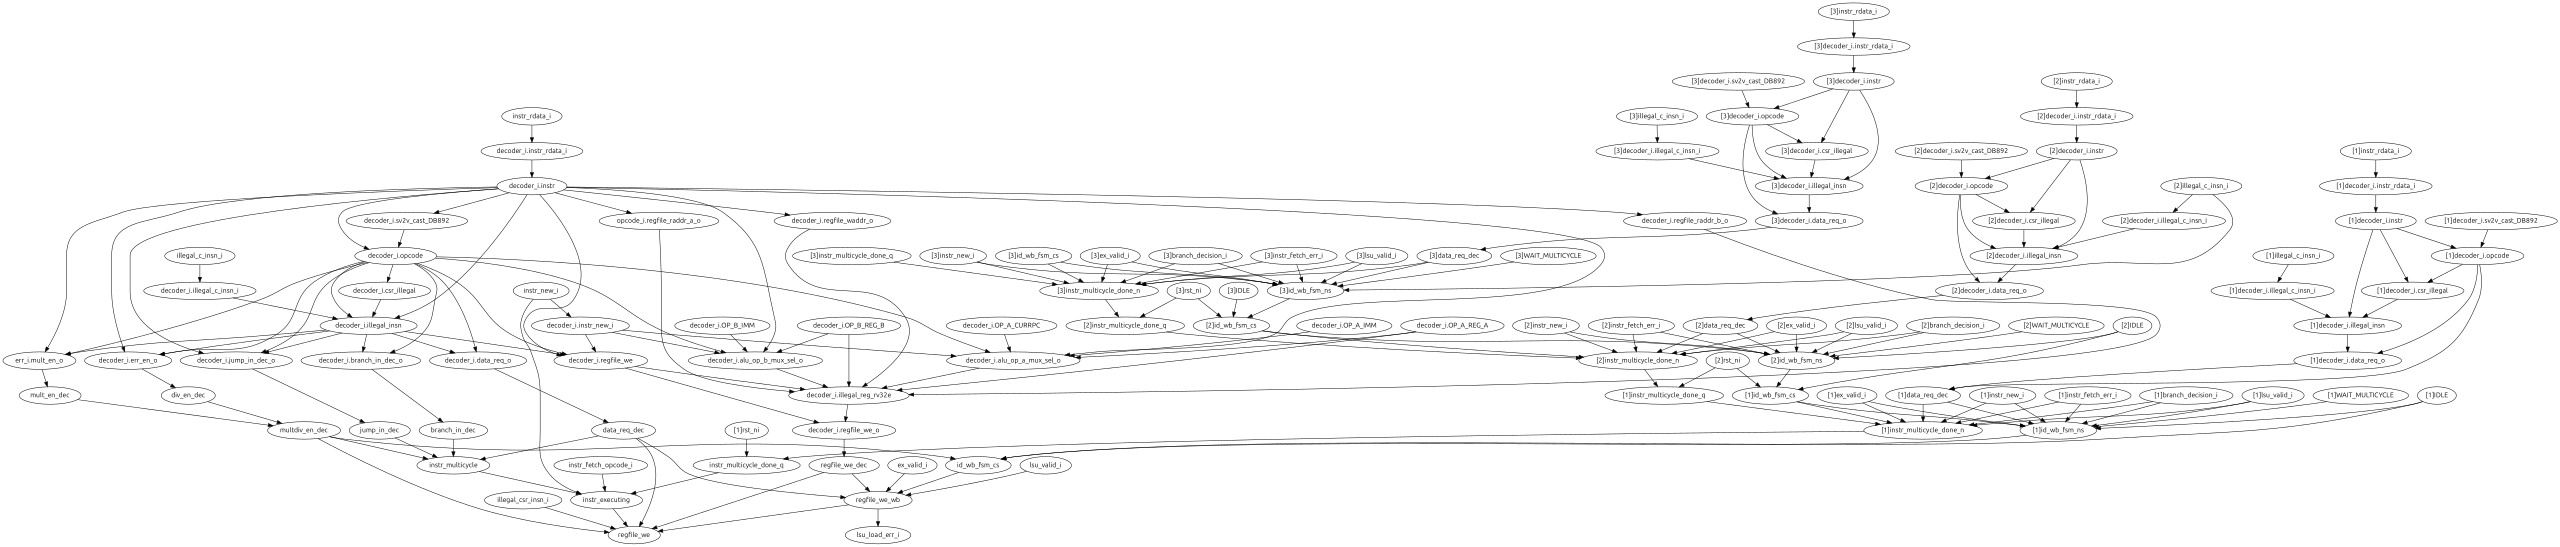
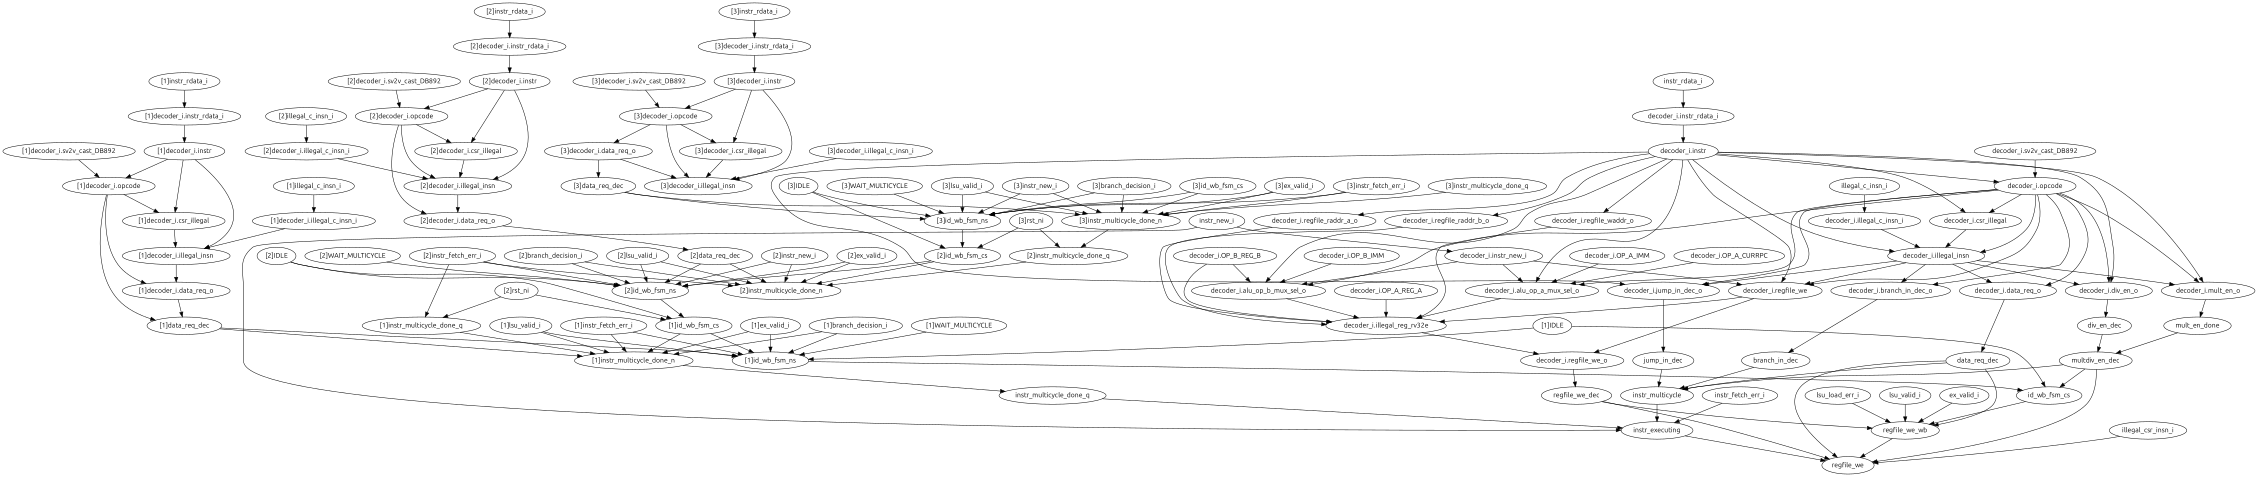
  strict digraph {
    fontname=Ubuntu
    node [complexity=24 fontname=Ubuntu importance=0.994132201424 rank=0.0382358539009]
    edge [fontname=Ubuntu]
    "[3]lsu_valid_i" [complexity=26]
    "[3]instr_multicycle_done_n" [importance=0.033522589719 rank=0.00139677457163]
    "[3]id_wb_fsm_ns" [complexity=22 importance=0.992636238733 rank=0.0451198290333]
    "[2]instr_multicycle_done_q" [complexity=22 importance=0.0298629658898 rank=0.00135740754045]
    "[2]id_wb_fsm_cs" [complexity=20 importance=0.988613386984 rank=0.0494306693492]
    "[2]instr_multicycle_done_n" [complexity=20 importance=0.0263492807063 rank=0.00131746403531]
    "[2]id_wb_fsm_ns" [complexity=17 importance=0.140667090587 rank=0.00827453474041]
    "[2]ex_valid_i" [complexity=21 importance=0.142163053277 rank=0.00676966920369]
    "[1]instr_multicycle_done_q" [complexity=18 importance=0.0226896568771 rank=0.00126053649317]
    "[1]id_wb_fsm_cs" [complexity=15 importance=0.136644238838 rank=0.00910961592254]
    "[1]instr_multicycle_done_n" [complexity=16 importance=0.0191759716935 rank=0.00119849823084]
    "[1]id_wb_fsm_ns" [complexity=12 importance=0.0189572122804 rank=0.00157976769003]
    multdiv_en_dec [complexity=19 importance=0.0178558076773 rank=0.000939779351435]
    instr_multicycle [complexity=14 importance=0.0151773467654 rank=0.00108409619753]
    regfile_we [complexity=2 importance=0.00796297453298 rank=0.00398148726649]
    id_wb_fsm_cs [complexity=10 importance=0.0149343605315 rank=0.00149343605315]
    instr_executing [complexity=9 importance=0.0120026626807 rank=0.00133362918675]
    "decoder_i.data_req_o" [complexity=13 importance=0.0260387739257 rank=0.00200298260967]
    data_req_dec [complexity=13 importance=0.0243310691879 rank=0.00187162070676]
    regfile_we_wb [complexity=9 importance=0.0109906076559 rank=0.00122117862843]
    "[2]rst_ni" [complexity=16 importance=0.274784440367 rank=0.0171740275229]
    instr_multicycle_done_q [complexity=14 importance=0.0155163478643 rank=0.00110831056173]
    regfile_we_dec [complexity=12 importance=0.0141115318439 rank=0.001175960987]
    "[1]decoder_i.illegal_insn" [complexity=17 importance=0.045630533637 rank=0.00268414903747]
    "[1]decoder_i.data_req_o" [complexity=16 importance=0.0419719831747 rank=0.00262324894842]
    "[1]data_req_dec" [complexity=16 importance=0.0402642784368 rank=0.0025165174023]
    "[2]instr_rdata_i" [complexity=30 importance=0.298601866865 rank=0.00995339556216]
    "[2]decoder_i.instr_rdata_i" [complexity=30 importance=0.297105904174 rank=0.00990353013915]
    "[2]decoder_i.instr" [complexity=28 importance=0.295235942393 rank=0.0105441407997]
    "[2]decoder_i.opcode" [complexity=25 importance=0.292805011823 rank=0.0117122004729]
    "[2]decoder_i.csr_illegal" [importance=0.290557078899 rank=0.0121065449541]
    "[2]decoder_i.illegal_insn" [complexity=22 importance=0.28905029025 rank=0.0131386495568]
    "decoder_i.csr_illegal" [complexity=27 importance=0.029540206281 rank=0.00109408171411]
    "decoder_i.illegal_insn" [complexity=25 importance=0.0280334176321 rank=0.00112133670528]
-   "decoder_i.div_en_o" [complexity=22 importance=0.0219589291974 rank=0.000998133145338 label="decoder_i.err_en_o"]
+   "decoder_i.div_en_o" [complexity=22 importance=0.0219589291974 rank=0.000998133145338]
    "decoder_i.regfile_we" [importance=0.0243748671698 rank=0.00101561946541]
    "decoder_i.jump_in_dec_o" [complexity=19 importance=0.0192235726236 rank=0.00101176698019]
-   "decoder_i.mult_en_o" [complexity=22 importance=0.0219589291974 rank=0.000998133145338 label="err_i.mult_en_o"]
+   "decoder_i.mult_en_o" [complexity=22 importance=0.0219589291974 rank=0.000998133145338]
    "decoder_i.branch_in_dec_o" [complexity=19 importance=0.019230582618 rank=0.00101213592726]
    div_en_dec [complexity=22 importance=0.0202208509803 rank=0.000919129590015]
    "decoder_i.illegal_reg_rv32e" [complexity=15 importance=0.0223921652507 rank=0.00149281101671]
    "decoder_i.regfile_we_o" [complexity=12 importance=0.0173609945351 rank=0.00144674954459]
    jump_in_dec [complexity=19 importance=0.0175234232582 rank=0.000922285434642]
-   mult_en_dec [complexity=22 importance=0.0202208509803 rank=0.000919129590015]
+   mult_en_dec [complexity=22 importance=0.0202208509803 rank=0.000919129590015 label=mult_en_done]
    branch_in_dec [complexity=19 importance=0.0175257597361 rank=0.000922408407162]
    "[1]instr_rdata_i" [complexity=25 importance=0.0551821102516 rank=0.00220728441006]
    "[1]decoder_i.instr_rdata_i" [complexity=25 importance=0.0536861475611 rank=0.00214744590245]
    "[1]decoder_i.instr" [complexity=23 importance=0.0518161857797 rank=0.0022528776426]
    "[1]decoder_i.opcode" [complexity=20 importance=0.0493852552096 rank=0.00246926276048]
    "[1]decoder_i.csr_illegal" [complexity=19 importance=0.0471373222859 rank=0.00248091169926]
-   "[1]instr_new_i" [complexity=14 importance=0.0773248118118 rank=0.0055232008437]
-   "[1]rst_ni" [complexity=11 importance=0.0313646837534 rank=0.00285133488667]
    lsu_load_err_i [complexity=12 importance=0.0124865703463 rank=0.00104054752886]
    "[3]data_req_dec" [complexity=26 importance=1.98762233134 rank=0.0764470127439]
    "decoder_i.OP_A_IMM" [complexity=30 importance=0.0809798318544 rank=0.00269932772848]
    "decoder_i.alu_op_a_mux_sel_o" [importance=0.0264946230547 rank=0.00110394262728]
    "[1]decoder_i.illegal_c_insn_i" [complexity=18 importance=0.0478744945095 rank=0.00265969413942]
    "[1]illegal_c_insn_i" [complexity=18 importance=0.0493704571999 rank=0.00274280317777]
    lsu_valid_i [complexity=13 importance=0.0124865703463 rank=0.000960505411254]
    "[1]WAIT_MULTICYCLE" [complexity=22 importance=0.0773248118118 rank=0.00351476417327]
    "decoder_i.regfile_waddr_o" [importance=0.0238920999924 rank=0.000995504166348]
    illegal_csr_insn_i [complexity=9 importance=0.00945893722341 rank=0.00105099302482]
    "[2]instr_fetch_err_i" [complexity=19 importance=0.564164325038 rank=0.0296928592125]
    "[2]decoder_i.data_req_o" [complexity=21 importance=0.285391739788 rank=0.013590082847]
    "[2]data_req_dec" [complexity=21 importance=0.28368403505 rank=0.0135087635738]
    "[1]branch_decision_i" [complexity=16 importance=0.0204531749708 rank=0.00127832343567]
    "[3]IDLE" [complexity=28 importance=1.98676844016 rank=0.0709560157199]
    "decoder_i.instr_rdata_i" [complexity=33 importance=0.0360890315562 rank=0.00109360701686]
    "decoder_i.instr" [complexity=31 importance=0.0342190697748 rank=0.00110384096048]
    "decoder_i.alu_op_b_mux_sel_o" [importance=0.0257560119414 rank=0.00107316716423]
-   "decoder_i.regfile_raddr_a_o" [importance=0.0238920999924 rank=0.000995504166348 label="opcode_i.regfile_raddr_a_o"]
+   "decoder_i.regfile_raddr_a_o" [importance=0.0238920999924 rank=0.000995504166348]
    "decoder_i.opcode" [complexity=28 importance=0.0317881392047 rank=0.00113529068588]
    "decoder_i.regfile_raddr_b_o" [importance=0.0238920999924 rank=0.000995504166348]
    "[3]decoder_i.instr" [complexity=33 importance=1.99917423869 rank=0.0605810375359]
    "[3]decoder_i.csr_illegal" [complexity=29 importance=1.99449537519 rank=0.0687757025928]
    "[3]decoder_i.opcode" [complexity=30 importance=1.99674330812 rank=0.0665581102705]
    "[3]decoder_i.illegal_insn" [complexity=27 importance=1.99298858654 rank=0.0738143920942]
    "[3]decoder_i.data_req_o" [complexity=26 importance=1.98933003608 rank=0.0765126936954]
    "[1]IDLE" [complexity=18 importance=0.0394103872511 rank=0.0021894659584]
-   instr_fetch_err_i [complexity=14 importance=0.0134986253712 rank=0.000964187526512 label=instr_fetch_opcode_i]
+   instr_fetch_err_i [complexity=14 importance=0.0134986253712 rank=0.000964187526512]
    "decoder_i.OP_A_REG_A" [complexity=42 importance=1.24674324626 rank=0.0296843630062]
    "[3]branch_decision_i" [complexity=26]
    "[3]instr_new_i" [importance=3.97204091762 rank=0.165501704901]
    "[1]lsu_valid_i" [complexity=16 importance=0.0204531749708 rank=0.00127832343567]
    "[3]id_wb_fsm_cs" [complexity=25 importance=6.95239742401 rank=0.27809589696]
    instr_new_i [complexity=27 importance=0.124905629555 rank=0.00462613442797]
    "decoder_i.instr_new_i" [complexity=27 importance=0.123409666865 rank=0.0045707284024]
    "[2]WAIT_MULTICYCLE" [complexity=27 importance=0.564164325038 rank=0.0208949750014]
    "[3]instr_multicycle_done_q" [complexity=26 importance=0.0370362749026 rank=0.00142447211164]
    "[3]rst_ni" [complexity=21 importance=1.97872273666 rank=0.0942248922219]
    "[2]lsu_valid_i" [complexity=21 importance=0.142163053277 rank=0.00676966920369]
    "[1]instr_fetch_err_i" [complexity=14 importance=0.0773248118118 rank=0.0055232008437]
    "[2]decoder_i.illegal_c_insn_i" [complexity=23 importance=0.291294251123 rank=0.0126649674401]
    "[2]decoder_i.sv2v_cast_DB892" [complexity=28 importance=0.294300974513 rank=0.0105107490898]
    "[3]ex_valid_i" [complexity=26]
    "[3]decoder_i.instr_rdata_i" [complexity=35 importance=2.00104420047 rank=0.0571726914419]
    "[3]decoder_i.illegal_c_insn_i" [complexity=28 importance=1.99523254742 rank=0.0712583052648]
    illegal_c_insn_i [complexity=26 importance=0.031773341195 rank=0.00122205158442]
    "decoder_i.illegal_c_insn_i" [complexity=26 importance=0.0302773785046 rank=0.00116451455787]
    "[1]ex_valid_i" [complexity=16 importance=0.0204531749708 rank=0.00127832343567]
    "[2]instr_new_i" [complexity=19 importance=0.564164325038 rank=0.0296928592125]
    "[3]instr_fetch_err_i" [importance=3.97204091762 rank=0.165501704901]
    "decoder_i.OP_A_CURRPC" [complexity=36 importance=0.160463701018 rank=0.00445732502829]
    "[3]decoder_i.sv2v_cast_DB892" [complexity=33 importance=1.99823927081 rank=0.0605527051759]
-   "[3]illegal_c_insn_i" [complexity=28 importance=1.99672851011 rank=0.0713117325038]
    "[2]branch_decision_i" [complexity=21 importance=0.142163053277 rank=0.00676966920369]
    "decoder_i.sv2v_cast_DB892" [complexity=31 importance=0.0332841018951 rank=0.00107368070629]
    "[1]decoder_i.sv2v_cast_DB892" [complexity=23 importance=0.0508812179 rank=0.00221222686522]
    "decoder_i.OP_B_IMM" [complexity=54 importance=1.00598042841 rank=0.0186292671927]
    "[3]WAIT_MULTICYCLE" [complexity=32 importance=3.97204091762 rank=0.124126278676]
    instr_rdata_i [complexity=33 importance=0.0375849942467 rank=0.0011389392196]
    "decoder_i.OP_B_REG_B" [complexity=30 importance=0.568128225401 rank=0.0189376075134]
    "[2]illegal_c_insn_i" [complexity=23 importance=0.292790213813 rank=0.0127300092962]
    "[3]instr_rdata_i" [complexity=35 importance=2.00254016316 rank=0.0572154332331]
    "[2]IDLE" [complexity=23 importance=0.282830143864 rank=0.0122969627767]
    ex_valid_i [complexity=13 importance=0.0124865703463 rank=0.000960505411254]
    "[3]lsu_valid_i" -> "[3]instr_multicycle_done_n"
    "[3]lsu_valid_i" -> "[3]id_wb_fsm_ns"
    "[3]instr_multicycle_done_n" -> "[2]instr_multicycle_done_q"
    "[3]id_wb_fsm_ns" -> "[2]id_wb_fsm_cs"
    "[2]instr_multicycle_done_q" -> "[2]instr_multicycle_done_n"
    "[2]id_wb_fsm_cs" -> "[2]instr_multicycle_done_n"
    "[2]id_wb_fsm_cs" -> "[2]id_wb_fsm_ns"
-   "[2]instr_multicycle_done_n" -> "[1]instr_multicycle_done_q"
+   "[2]instr_fetch_err_i" -> "[1]instr_multicycle_done_q"
    "[2]id_wb_fsm_ns" -> "[1]id_wb_fsm_cs"
    "[2]ex_valid_i" -> "[2]instr_multicycle_done_n"
    "[2]ex_valid_i" -> "[2]id_wb_fsm_ns"
    "[1]instr_multicycle_done_q" -> "[1]instr_multicycle_done_n"
    "[1]id_wb_fsm_cs" -> "[1]instr_multicycle_done_n"
    "[1]id_wb_fsm_cs" -> "[1]id_wb_fsm_ns"
    "[1]instr_multicycle_done_n" -> instr_multicycle_done_q
    "[1]id_wb_fsm_ns" -> id_wb_fsm_cs
    multdiv_en_dec -> instr_multicycle
    multdiv_en_dec -> regfile_we
    multdiv_en_dec -> id_wb_fsm_cs
    instr_multicycle -> instr_executing
    id_wb_fsm_cs -> regfile_we_wb
    instr_executing -> regfile_we
    "decoder_i.data_req_o" -> data_req_dec
    data_req_dec -> instr_multicycle
    data_req_dec -> regfile_we
    data_req_dec -> regfile_we_wb
    regfile_we_wb -> regfile_we
    "[2]rst_ni" -> "[1]instr_multicycle_done_q"
    "[2]rst_ni" -> "[1]id_wb_fsm_cs"
    instr_multicycle_done_q -> instr_executing
    regfile_we_dec -> regfile_we
    regfile_we_dec -> regfile_we_wb
    "[1]decoder_i.illegal_insn" -> "[1]decoder_i.data_req_o"
    "[1]decoder_i.data_req_o" -> "[1]data_req_dec"
    "[1]data_req_dec" -> "[1]instr_multicycle_done_n"
    "[1]data_req_dec" -> "[1]id_wb_fsm_ns"
    "[2]instr_rdata_i" -> "[2]decoder_i.instr_rdata_i"
    "[2]decoder_i.instr_rdata_i" -> "[2]decoder_i.instr"
    "[2]decoder_i.instr" -> "[2]decoder_i.opcode"
    "[2]decoder_i.instr" -> "[2]decoder_i.csr_illegal"
    "[2]decoder_i.instr" -> "[2]decoder_i.illegal_insn"
    "[2]decoder_i.opcode" -> "[2]decoder_i.csr_illegal"
    "[2]decoder_i.opcode" -> "[2]decoder_i.illegal_insn"
    "[2]decoder_i.opcode" -> "[2]decoder_i.data_req_o"
    "[2]decoder_i.csr_illegal" -> "[2]decoder_i.illegal_insn"
    "[2]decoder_i.illegal_insn" -> "[2]decoder_i.data_req_o"
    "decoder_i.csr_illegal" -> "decoder_i.illegal_insn"
    "decoder_i.illegal_insn" -> "decoder_i.data_req_o"
    "decoder_i.illegal_insn" -> "decoder_i.div_en_o"
    "decoder_i.illegal_insn" -> "decoder_i.regfile_we"
    "decoder_i.illegal_insn" -> "decoder_i.jump_in_dec_o"
    "decoder_i.illegal_insn" -> "decoder_i.mult_en_o"
    "decoder_i.illegal_insn" -> "decoder_i.branch_in_dec_o"
    "decoder_i.div_en_o" -> div_en_dec
    "decoder_i.regfile_we" -> "decoder_i.illegal_reg_rv32e"
    "decoder_i.regfile_we" -> "decoder_i.regfile_we_o"
    "decoder_i.jump_in_dec_o" -> jump_in_dec
    "decoder_i.mult_en_o" -> mult_en_dec
    "decoder_i.branch_in_dec_o" -> branch_in_dec
    div_en_dec -> multdiv_en_dec
    "decoder_i.illegal_reg_rv32e" -> "decoder_i.regfile_we_o"
    "decoder_i.regfile_we_o" -> regfile_we_dec
    jump_in_dec -> instr_multicycle
    mult_en_dec -> multdiv_en_dec
    branch_in_dec -> instr_multicycle
    "[1]instr_rdata_i" -> "[1]decoder_i.instr_rdata_i"
    "[1]decoder_i.instr_rdata_i" -> "[1]decoder_i.instr"
    "[1]decoder_i.instr" -> "[1]decoder_i.illegal_insn"
    "[1]decoder_i.instr" -> "[1]decoder_i.opcode"
    "[1]decoder_i.instr" -> "[1]decoder_i.csr_illegal"
    "[1]decoder_i.opcode" -> "[1]decoder_i.data_req_o"
    "[1]decoder_i.opcode" -> "[1]data_req_dec"
    "[1]decoder_i.opcode" -> "[1]decoder_i.csr_illegal"
    "[1]decoder_i.csr_illegal" -> "[1]decoder_i.illegal_insn"
-   "[1]instr_new_i" -> "[1]instr_multicycle_done_n"
-   "[1]instr_new_i" -> "[1]id_wb_fsm_ns"
-   "[1]rst_ni" -> instr_multicycle_done_q
-   regfile_we_wb -> lsu_load_err_i
+   lsu_load_err_i -> regfile_we_wb
    "[3]data_req_dec" -> "[3]instr_multicycle_done_n"
    "[3]data_req_dec" -> "[3]id_wb_fsm_ns"
    "decoder_i.OP_A_IMM" -> "decoder_i.alu_op_a_mux_sel_o"
    "decoder_i.alu_op_a_mux_sel_o" -> "decoder_i.illegal_reg_rv32e"
    "[1]decoder_i.illegal_c_insn_i" -> "[1]decoder_i.illegal_insn"
    "[1]illegal_c_insn_i" -> "[1]decoder_i.illegal_c_insn_i"
    lsu_valid_i -> regfile_we_wb
    "[1]WAIT_MULTICYCLE" -> "[1]id_wb_fsm_ns"
    "decoder_i.regfile_waddr_o" -> "decoder_i.illegal_reg_rv32e"
    illegal_csr_insn_i -> regfile_we
    "[2]instr_fetch_err_i" -> "[2]instr_multicycle_done_n"
    "[2]instr_fetch_err_i" -> "[2]id_wb_fsm_ns"
    "[2]decoder_i.data_req_o" -> "[2]data_req_dec"
    "[2]data_req_dec" -> "[2]instr_multicycle_done_n"
    "[2]data_req_dec" -> "[2]id_wb_fsm_ns"
    "[1]branch_decision_i" -> "[1]instr_multicycle_done_n"
    "[1]branch_decision_i" -> "[1]id_wb_fsm_ns"
-   "[2]illegal_c_insn_i" -> "[3]id_wb_fsm_ns"
+   "[3]IDLE" -> "[3]id_wb_fsm_ns"
    "[3]IDLE" -> "[2]id_wb_fsm_cs"
    "decoder_i.instr_rdata_i" -> "decoder_i.instr"
-   "decoder_i.instr" -> "decoder_i.sv2v_cast_DB892"
+   "decoder_i.instr" -> "decoder_i.csr_illegal"
    "decoder_i.instr" -> "decoder_i.illegal_insn"
    "decoder_i.instr" -> "decoder_i.div_en_o"
    "decoder_i.instr" -> "decoder_i.regfile_we"
    "decoder_i.instr" -> "decoder_i.jump_in_dec_o"
    "decoder_i.instr" -> "decoder_i.mult_en_o"
    "decoder_i.instr" -> "decoder_i.alu_op_a_mux_sel_o"
    "decoder_i.instr" -> "decoder_i.regfile_waddr_o"
    "decoder_i.instr" -> "decoder_i.alu_op_b_mux_sel_o"
    "decoder_i.instr" -> "decoder_i.regfile_raddr_a_o"
    "decoder_i.instr" -> "decoder_i.opcode"
    "decoder_i.instr" -> "decoder_i.regfile_raddr_b_o"
    "decoder_i.alu_op_b_mux_sel_o" -> "decoder_i.illegal_reg_rv32e"
    "decoder_i.regfile_raddr_a_o" -> "decoder_i.illegal_reg_rv32e"
    "decoder_i.opcode" -> "decoder_i.data_req_o"
    "decoder_i.opcode" -> "decoder_i.csr_illegal"
    "decoder_i.opcode" -> "decoder_i.illegal_insn"
    "decoder_i.opcode" -> "decoder_i.div_en_o"
    "decoder_i.opcode" -> "decoder_i.regfile_we"
    "decoder_i.opcode" -> "decoder_i.jump_in_dec_o"
    "decoder_i.opcode" -> "decoder_i.mult_en_o"
    "decoder_i.opcode" -> "decoder_i.branch_in_dec_o"
    "decoder_i.opcode" -> "decoder_i.alu_op_a_mux_sel_o"
    "decoder_i.opcode" -> "decoder_i.alu_op_b_mux_sel_o"
    "decoder_i.regfile_raddr_b_o" -> "decoder_i.illegal_reg_rv32e"
    "[3]decoder_i.instr" -> "[3]decoder_i.csr_illegal"
    "[3]decoder_i.instr" -> "[3]decoder_i.opcode"
    "[3]decoder_i.instr" -> "[3]decoder_i.illegal_insn"
    "[3]decoder_i.csr_illegal" -> "[3]decoder_i.illegal_insn"
    "[3]decoder_i.opcode" -> "[3]decoder_i.csr_illegal"
    "[3]decoder_i.opcode" -> "[3]decoder_i.illegal_insn"
    "[3]decoder_i.opcode" -> "[3]decoder_i.data_req_o"
-   "[3]decoder_i.illegal_insn" -> "[3]decoder_i.data_req_o"
+   "[3]decoder_i.data_req_o" -> "[3]decoder_i.illegal_insn"
    "[3]decoder_i.data_req_o" -> "[3]data_req_dec"
    "[1]IDLE" -> "[1]id_wb_fsm_ns"
    "[1]IDLE" -> id_wb_fsm_cs
    instr_fetch_err_i -> instr_executing
    "decoder_i.OP_A_REG_A" -> "decoder_i.illegal_reg_rv32e"
-   "decoder_i.OP_A_REG_A" -> "decoder_i.alu_op_a_mux_sel_o"
    "[3]branch_decision_i" -> "[3]instr_multicycle_done_n"
    "[3]branch_decision_i" -> "[3]id_wb_fsm_ns"
    "[3]instr_new_i" -> "[3]instr_multicycle_done_n"
    "[3]instr_new_i" -> "[3]id_wb_fsm_ns"
    "[1]lsu_valid_i" -> "[1]instr_multicycle_done_n"
    "[1]lsu_valid_i" -> "[1]id_wb_fsm_ns"
    "[3]id_wb_fsm_cs" -> "[3]instr_multicycle_done_n"
    "[3]id_wb_fsm_cs" -> "[3]id_wb_fsm_ns"
    instr_new_i -> instr_executing
    instr_new_i -> "decoder_i.instr_new_i"
    "decoder_i.instr_new_i" -> "decoder_i.regfile_we"
    "decoder_i.instr_new_i" -> "decoder_i.alu_op_a_mux_sel_o"
    "decoder_i.instr_new_i" -> "decoder_i.alu_op_b_mux_sel_o"
    "[2]WAIT_MULTICYCLE" -> "[2]id_wb_fsm_ns"
    "[3]instr_multicycle_done_q" -> "[3]instr_multicycle_done_n"
    "[3]rst_ni" -> "[2]instr_multicycle_done_q"
    "[3]rst_ni" -> "[2]id_wb_fsm_cs"
    "[2]lsu_valid_i" -> "[2]instr_multicycle_done_n"
    "[2]lsu_valid_i" -> "[2]id_wb_fsm_ns"
    "[1]instr_fetch_err_i" -> "[1]instr_multicycle_done_n"
    "[1]instr_fetch_err_i" -> "[1]id_wb_fsm_ns"
    "[2]decoder_i.illegal_c_insn_i" -> "[2]decoder_i.illegal_insn"
    "[2]decoder_i.sv2v_cast_DB892" -> "[2]decoder_i.opcode"
    "[3]ex_valid_i" -> "[3]instr_multicycle_done_n"
    "[3]ex_valid_i" -> "[3]id_wb_fsm_ns"
    "[3]decoder_i.instr_rdata_i" -> "[3]decoder_i.instr"
    "[3]decoder_i.illegal_c_insn_i" -> "[3]decoder_i.illegal_insn"
    illegal_c_insn_i -> "decoder_i.illegal_c_insn_i"
    "decoder_i.illegal_c_insn_i" -> "decoder_i.illegal_insn"
    "[1]ex_valid_i" -> "[1]instr_multicycle_done_n"
    "[1]ex_valid_i" -> "[1]id_wb_fsm_ns"
    "[2]instr_new_i" -> "[2]instr_multicycle_done_n"
    "[2]instr_new_i" -> "[2]id_wb_fsm_ns"
    "[3]instr_fetch_err_i" -> "[3]instr_multicycle_done_n"
    "[3]instr_fetch_err_i" -> "[3]id_wb_fsm_ns"
    "decoder_i.OP_A_CURRPC" -> "decoder_i.alu_op_a_mux_sel_o"
    "[3]decoder_i.sv2v_cast_DB892" -> "[3]decoder_i.opcode"
-   "[3]illegal_c_insn_i" -> "[3]decoder_i.illegal_c_insn_i"
    "[2]branch_decision_i" -> "[2]instr_multicycle_done_n"
    "[2]branch_decision_i" -> "[2]id_wb_fsm_ns"
    "decoder_i.sv2v_cast_DB892" -> "decoder_i.opcode"
    "[1]decoder_i.sv2v_cast_DB892" -> "[1]decoder_i.opcode"
    "decoder_i.OP_B_IMM" -> "decoder_i.alu_op_b_mux_sel_o"
    "[3]WAIT_MULTICYCLE" -> "[3]id_wb_fsm_ns"
    instr_rdata_i -> "decoder_i.instr_rdata_i"
    "decoder_i.OP_B_REG_B" -> "decoder_i.illegal_reg_rv32e"
    "decoder_i.OP_B_REG_B" -> "decoder_i.alu_op_b_mux_sel_o"
    "[2]illegal_c_insn_i" -> "[2]decoder_i.illegal_c_insn_i"
    "[3]instr_rdata_i" -> "[3]decoder_i.instr_rdata_i"
    "[2]IDLE" -> "[2]id_wb_fsm_ns"
    "[2]IDLE" -> "[1]id_wb_fsm_cs"
    ex_valid_i -> regfile_we_wb
  }
